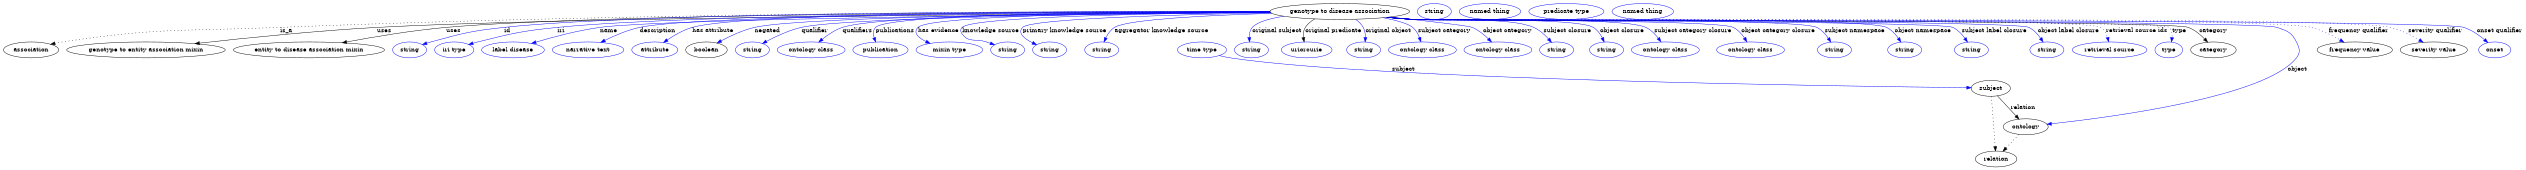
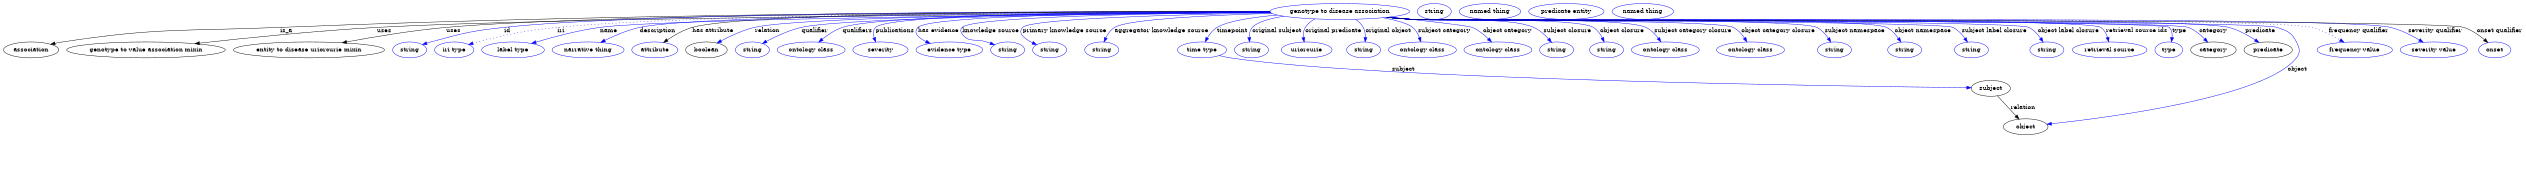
  digraph {
    node [color=blue]
    edge [color=blue style=solid]
-   n1 [height=0.5 label="genotype to disease association" width=4.3871 color=""]
+   n1 [height=0.5 label="genotype to disease association" width=4.3871]
    association [height=0.5 width=1.7332 color=""]
-   "genotype to entity association mixin" [height=0.5 width=4.9829 color=""]
-   "entity to disease association mixin" [height=0.5 width=4.7482 color=""]
+   "genotype to entity association mixin" [height=0.5 width=4.9829 label="genotype to value association mixin" color=""]
+   "entity to disease association mixin" [height=0.5 width=4.7482 label="entity to disease uriorcurie mixin" color=""]
    n5 [height=0.5 label=string width=1.0652]
    n6 [height=0.5 label="iri type" width=1.2277]
-   n7 [height=0.5 label="label disease" width=1.5707]
-   n8 [height=0.5 label="narrative text" width=2.0943]
+   n7 [height=0.5 label="label type" width=1.5707]
+   n8 [height=0.5 label="narrative thing" width=2.0943]
    n9 [height=0.5 label=attribute width=1.4443]
    n10 [color=black height=0.5 label=boolean width=1.2999]
    n11 [height=0.5 label=string width=1.0652]
    n12 [height=0.5 label="ontology class" width=2.1304]
-   n13 [height=0.5 label=publication width=1.7332]
-   n14 [height=0.5 label="mixin type" width=2.0943]
+   n13 [height=0.5 label=severity width=1.7332]
+   n14 [height=0.5 label="evidence type" width=2.0943]
    n15 [height=0.5 label=string width=1.0652]
    n16 [height=0.5 label=string width=1.0652]
    n17 [height=0.5 label=string width=1.0652]
    n18 [height=0.5 label="time type" width=1.5346]
    n19 [height=0.5 label=string width=1.0652]
    n20 [height=0.5 label=uriorcurie width=1.5887]
    n21 [height=0.5 label=string width=1.0652]
    n22 [height=0.5 label="ontology class" width=2.1304]
    n23 [height=0.5 label="ontology class" width=2.1304]
    n24 [height=0.5 label=string width=1.0652]
    n25 [height=0.5 label=string width=1.0652]
    n26 [height=0.5 label="ontology class" width=2.1304]
    n27 [height=0.5 label="ontology class" width=2.1304]
    n28 [height=0.5 label=string width=1.0652]
    n29 [height=0.5 label=string width=1.0652]
    n30 [height=0.5 label=string width=1.0652]
    n31 [height=0.5 label=string width=1.0652]
    n32 [height=0.5 label="retrieval source" width=2.347]
    type [height=0.5 width=0.86659]
    category [height=0.5 width=1.4263 color=""]
-   object [height=0.5 width=1.0832 label=ontology color=""]
-   n37 [color=black height=0.5 label="frequency value" width=2.3651]
-   n38 [color=black height=0.5 label="severity value" width=2.1123]
+   predicate [height=0.5 width=1.5165 color=""]
+   object [height=0.5 width=1.0832 color=""]
+   n37 [height=0.5 label="frequency value" width=2.3651]
+   n38 [height=0.5 label="severity value" width=2.1123]
    n39 [height=0.5 label=onset width=1.011]
    subject [height=0.5 width=1.2277 color=""]
-   relation [height=0.5 width=1.2999 color=""]
    n42 [height=0.5 label=string width=1.0652]
    n43 [height=0.5 label="named thing" width=1.9318]
-   n44 [height=0.5 label="predicate type" width=2.1665]
+   n44 [height=0.5 label="predicate entity" width=2.1665]
    n45 [height=0.5 label="named thing" width=1.9318]
-   n1 -> association [label=is_a style=dotted color=""]
+   n1 -> association [label=is_a color="" style=""]
    n1 -> "genotype to entity association mixin" [label=uses color="" style=""]
    n1 -> "entity to disease association mixin" [label=uses color="" style=""]
    n1 -> n5 [label=id]
-   n1 -> n6 [label=iri]
+   n1 -> n6 [label=iri style=dotted]
    n1 -> n7 [label=name]
    n1 -> n8 [label=description]
-   n1 -> n9 [label="has attribute"]
-   n1 -> n10 [label=negated]
+   n1 -> n9 [color=black label="has attribute"]
+   n1 -> n10 [label=relation]
    n1 -> n11 [label=qualifier]
    n1 -> n12 [label=qualifiers]
    n1 -> n13 [label=publications]
    n1 -> n14 [label="has evidence"]
    n1 -> n15 [label="knowledge source"]
    n1 -> n16 [label="primary knowledge source"]
    n1 -> n17 [label="aggregator knowledge source"]
+   n1 -> n18 [label=timepoint]
    n1 -> n19 [label="original subject"]
-   n1 -> n20 [color=black label="original predicate"]
+   n1 -> n20 [label="original predicate"]
    n1 -> n21 [label="original object"]
    n1 -> n22 [label="subject category"]
    n1 -> n23 [label="object category"]
    n1 -> n24 [label="subject closure"]
    n1 -> n25 [label="object closure"]
    n1 -> n26 [label="subject category closure"]
    n1 -> n27 [label="object category closure"]
    n1 -> n28 [label="subject namespace"]
    n1 -> n29 [label="object namespace"]
    n1 -> n30 [label="subject label closure"]
    n1 -> n31 [label="object label closure"]
-   n1 -> n32 [label="retrieval source ids" style=dotted]
-   n1 -> type [label=type style=dotted]
-   n1 -> category [color=black label=category]
+   n1 -> n32 [label="retrieval source ids"]
+   n1 -> type [label=type]
+   n1 -> category [label=category]
+   n1 -> predicate [label=predicate]
    n1 -> object [label=object]
    n1 -> n37 [label="frequency qualifier" style=dotted]
-   n1 -> n38 [label="severity qualifier" style=dotted]
-   n1 -> n39 [label="onset qualifier"]
+   n1 -> n38 [label="severity qualifier"]
+   n1 -> n39 [color=black label="onset qualifier"]
    n18 -> subject [label=subject]
-   object -> relation [style=dotted color=""]
    subject -> object [label=relation color="" style=""]
-   subject -> relation [style=dotted color=""]
  }
